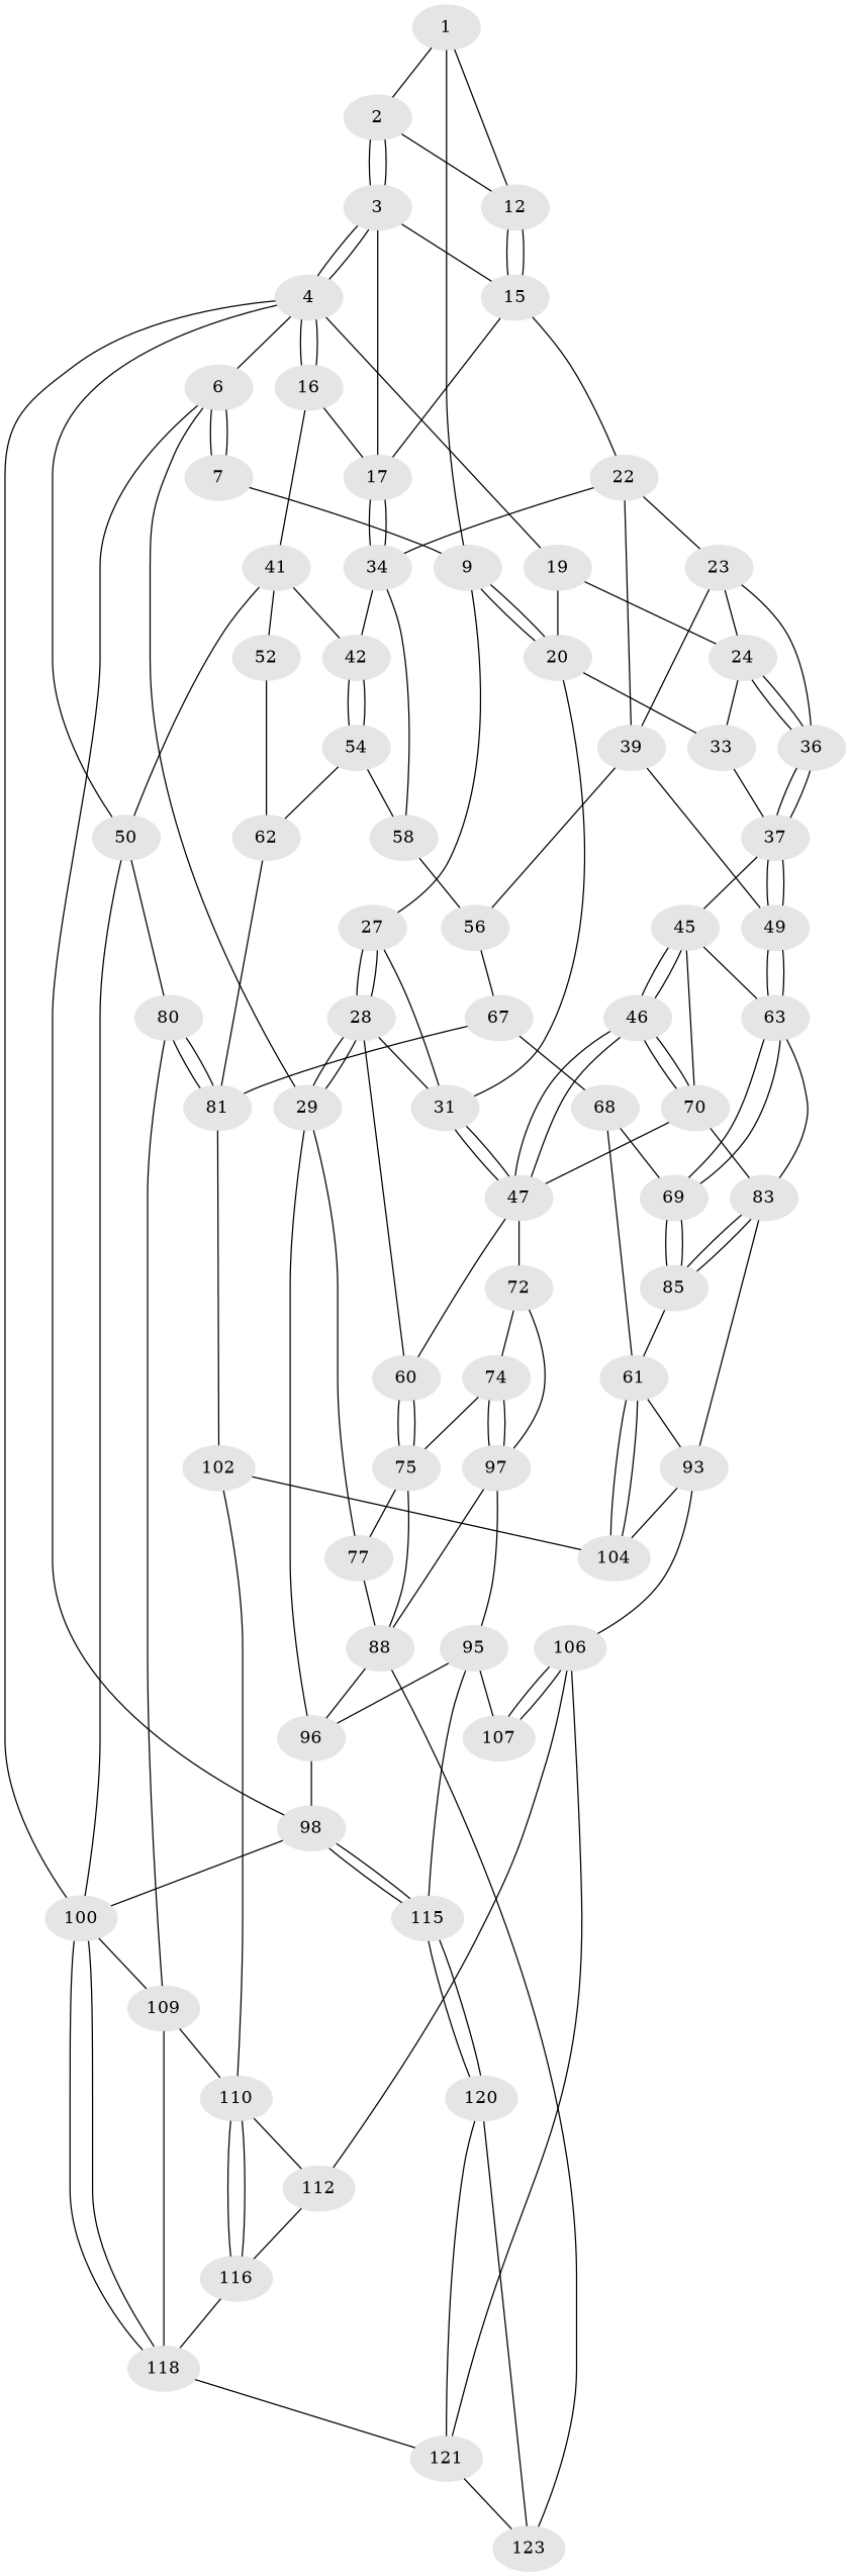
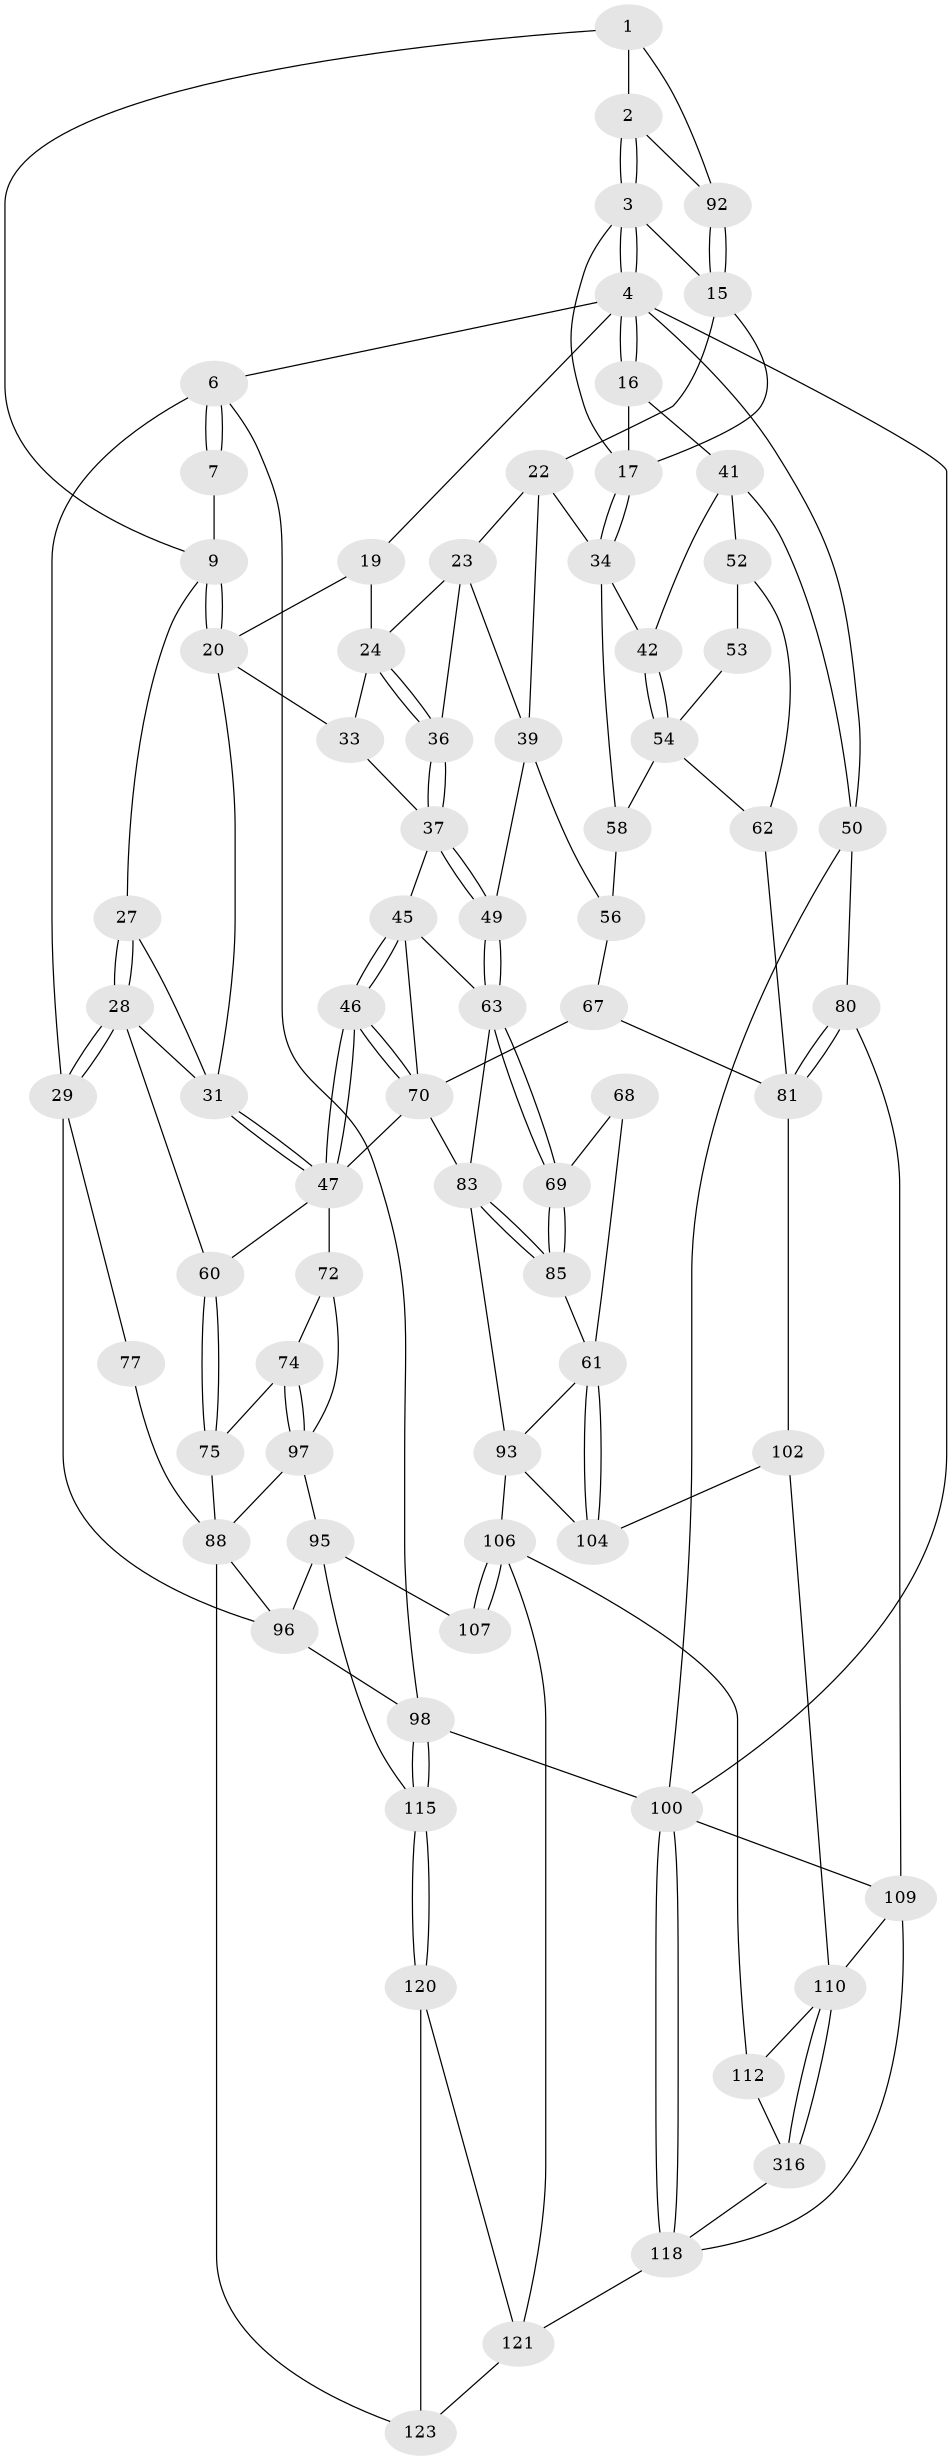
  graph {
    node [color=gray90 style=filled]
    1 [super="+8"]
    2
    9 [super="+10"]
-   12 [super="+13"]
+   12 [super="+13" label=92]
    3 [super="+14"]
    20 [super="+30"]
    27
    15 [super="+21"]
    4 [super="+5"]
    17 [super="+18"]
    6 [super="+26"]
    16
    50 [super="+79"]
    100 [super="+101"]
    19
    22 [super="+35"]
    34 [super="+43"]
    7 [super="+11"]
    29 [super="+78"]
    98 [super="+99"]
    41 [super="+51"]
    80
    109 [super="+117"]
    118 [super="+119"]
    77
    96 [super="+97"]
    115
    31 [super="+32"]
    33
    28 [super="+44"]
    24 [super="+25"]
    23 [super="+40"]
    39 [super="+48"]
    42
    52 [super="+61"]
    n36 [label=58 super="+58"]
    36
    47 [super="+59"]
    37 [super="+38"]
    49
    56 [super="+66"]
    60
    75 [super="+76"]
    88 [super="+94"]
    72 [super="+73"]
    45 [super="+65"]
    54 [super="+57"]
    46
    63 [super="+64"]
    70 [super="+71"]
    67 [super="+86"]
+   53
    62
    69
    83 [super="+84"]
    74
    n57 [label=97 super="+89"]
    81 [super="+82"]
    68 [super="+90"]
    102 [super="+103"]
    85
    93 [super="+105"]
    n63 [label=61 super="+92"]
    104
    95 [super="+108"]
    123
    110 [super="+111"]
    106 [super="+114"]
    107
    112 [super="+113"]
    121 [super="+124"]
    120 [super="+122"]
-   116
+   116 [label=316]
    1 -- 2
    1 -- 9
    1 -- 12
    2 -- 12
    2 -- 3
    2 -- 3
    9 -- 20
    9 -- 20
    9 -- 27
    12 -- 15
    12 -- 15
    3 -- 15
    3 -- 4
    3 -- 4
    3 -- 17
    20 -- 31
    20 -- 33
    27 -- 31
    27 -- 28
    27 -- 28
    15 -- 17
    15 -- 22
    4 -- 6
    4 -- 16
    4 -- 16
    4 -- 50
    4 -- 100
    4 -- 19
    17 -- 34
    17 -- 34
    6 -- 7 [weight=2]
    6 -- 7
    6 -- 29
    6 -- 98
    16 -- 17
    16 -- 41
    50 -- 100
    50 -- 80
    100 -- 109
    100 -- 118
    100 -- 118
    19 -- 20
    19 -- 24
    22 -- 34
    22 -- 23
    22 -- 39
    34 -- 42
    34 -- n36
    7 -- 9
    29 -- 77
    29 -- 96
    98 -- 100
    98 -- 115
    98 -- 115
    41 -- 50
    41 -- 42
    41 -- 52
    80 -- 109
    80 -- 81
    80 -- 81
    109 -- 118
    109 -- 110
    118 -- 121
    77 -- 88
    96 -- 98
    115 -- 120
    115 -- 120
    31 -- 47
    31 -- 47
    33 -- 37
    28 -- 29
    28 -- 29
    28 -- 31
    28 -- 60
    24 -- 33
    24 -- 36
    24 -- 36
    23 -- 24
    23 -- 39
    23 -- 36
    39 -- 49
    39 -- 56
    42 -- 54
    42 -- 54
+   52 -- 53 [weight=2]
    52 -- 62
    n36 -- 56 [weight=2]
    36 -- 37
    36 -- 37
    47 -- 60
    47 -- 72
    37 -- 49
    37 -- 49
    37 -- 45
    49 -- 63
    49 -- 63
    56 -- 67
    60 -- 75
    60 -- 75
-   75 -- 77
    75 -- 88
    88 -- 96
    88 -- 123
    72 -- 74
    72 -- n57
    45 -- 46
    45 -- 46
    45 -- 63
    45 -- 70
    54 -- n36
    54 -- 62
    46 -- 47
    46 -- 47
    46 -- 70
    46 -- 70
    63 -- 69
    63 -- 69
    63 -- 83
    70 -- 47
    70 -- 83
    67 -- 81
-   67 -- 68 [weight=2]
+   67 -- 70 [weight=2]
+   53 -- 54
    62 -- 81
    69 -- 85
    69 -- 85
    83 -- 85
    83 -- 85
    83 -- 93
    74 -- 75
    74 -- n57
    74 -- n57
    n57 -- 88
    n57 -- 95
    81 -- 102
    68 -- 69
    68 -- n63
    102 -- 104
    102 -- 110
    85 -- n63
    93 -- 104
    93 -- 106
    n63 -- 93
    n63 -- 104
    n63 -- 104
    95 -- 96
    95 -- 115
    95 -- 107
    110 -- 112
    110 -- 116
    110 -- 116
    106 -- 107
    106 -- 107
    106 -- 112
    106 -- 121
    112 -- 116
    121 -- 123
    120 -- 123
    120 -- 121
    116 -- 118
  }
